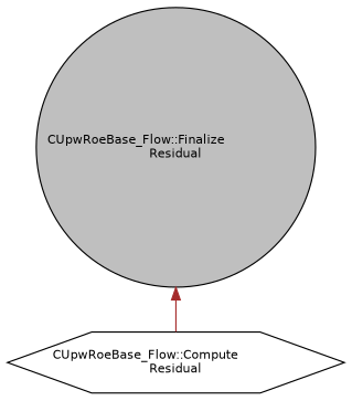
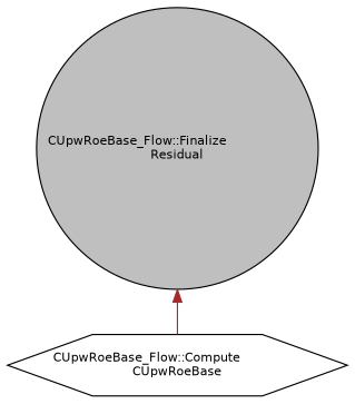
  digraph {
    rankdir=TB
    node [color=black fontname=Helvetica fontsize=10 style=filled]
    n1 [fillcolor=grey75 fontcolor=black height=0.2 label="CUpwRoeBase_Flow::Finalize\lResidual" shape=circle width=0.4]
-   n2 [fillcolor=white height=0.2 label="CUpwRoeBase_Flow::Compute\lResidual" shape=hexagon width=0.4]
+   n2 [fillcolor=white height=0.2 label="CUpwRoeBase_Flow::Compute\lCUpwRoeBase" shape=hexagon width=0.4]
    n1 -> n2 [color=brown dir=back fontname=Helvetica fontsize=10 labelfontname=Helvetica labelfontsize=10 style=solid]
  }
